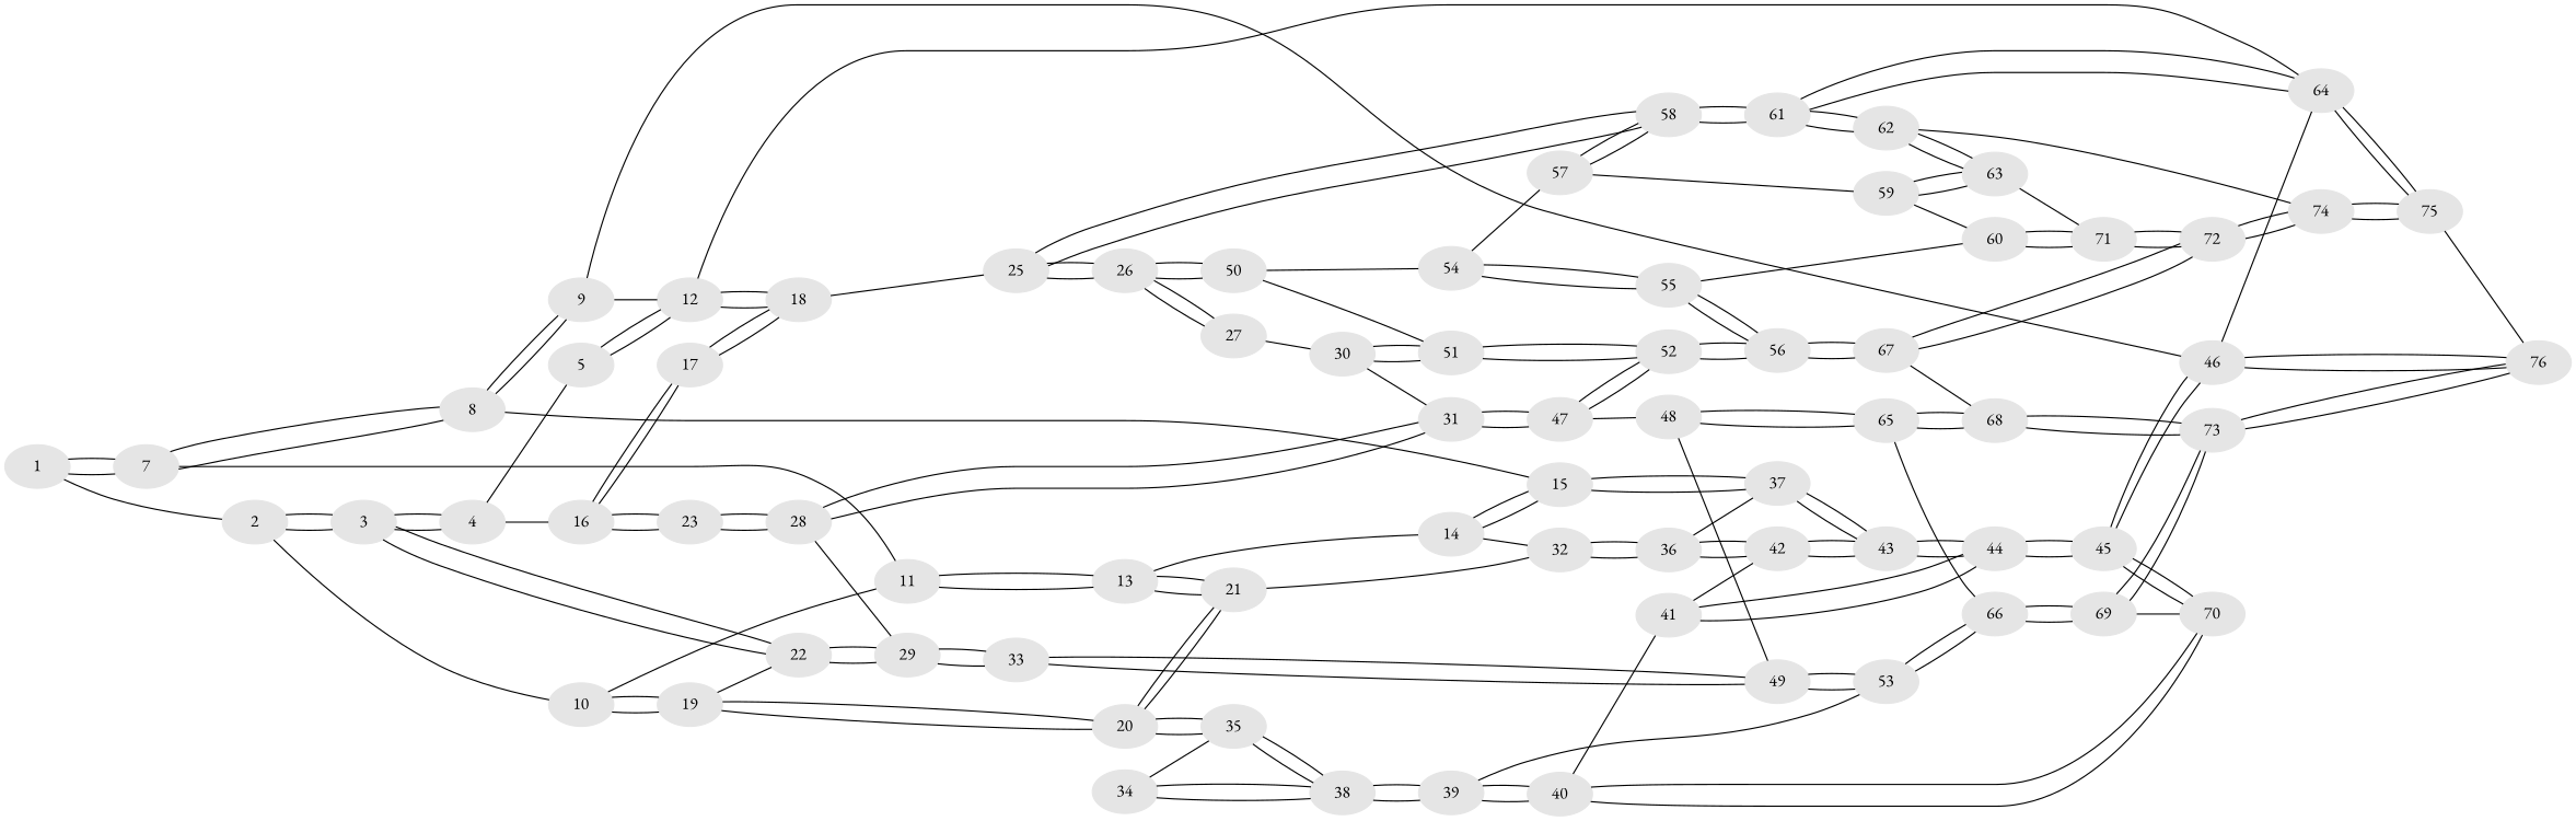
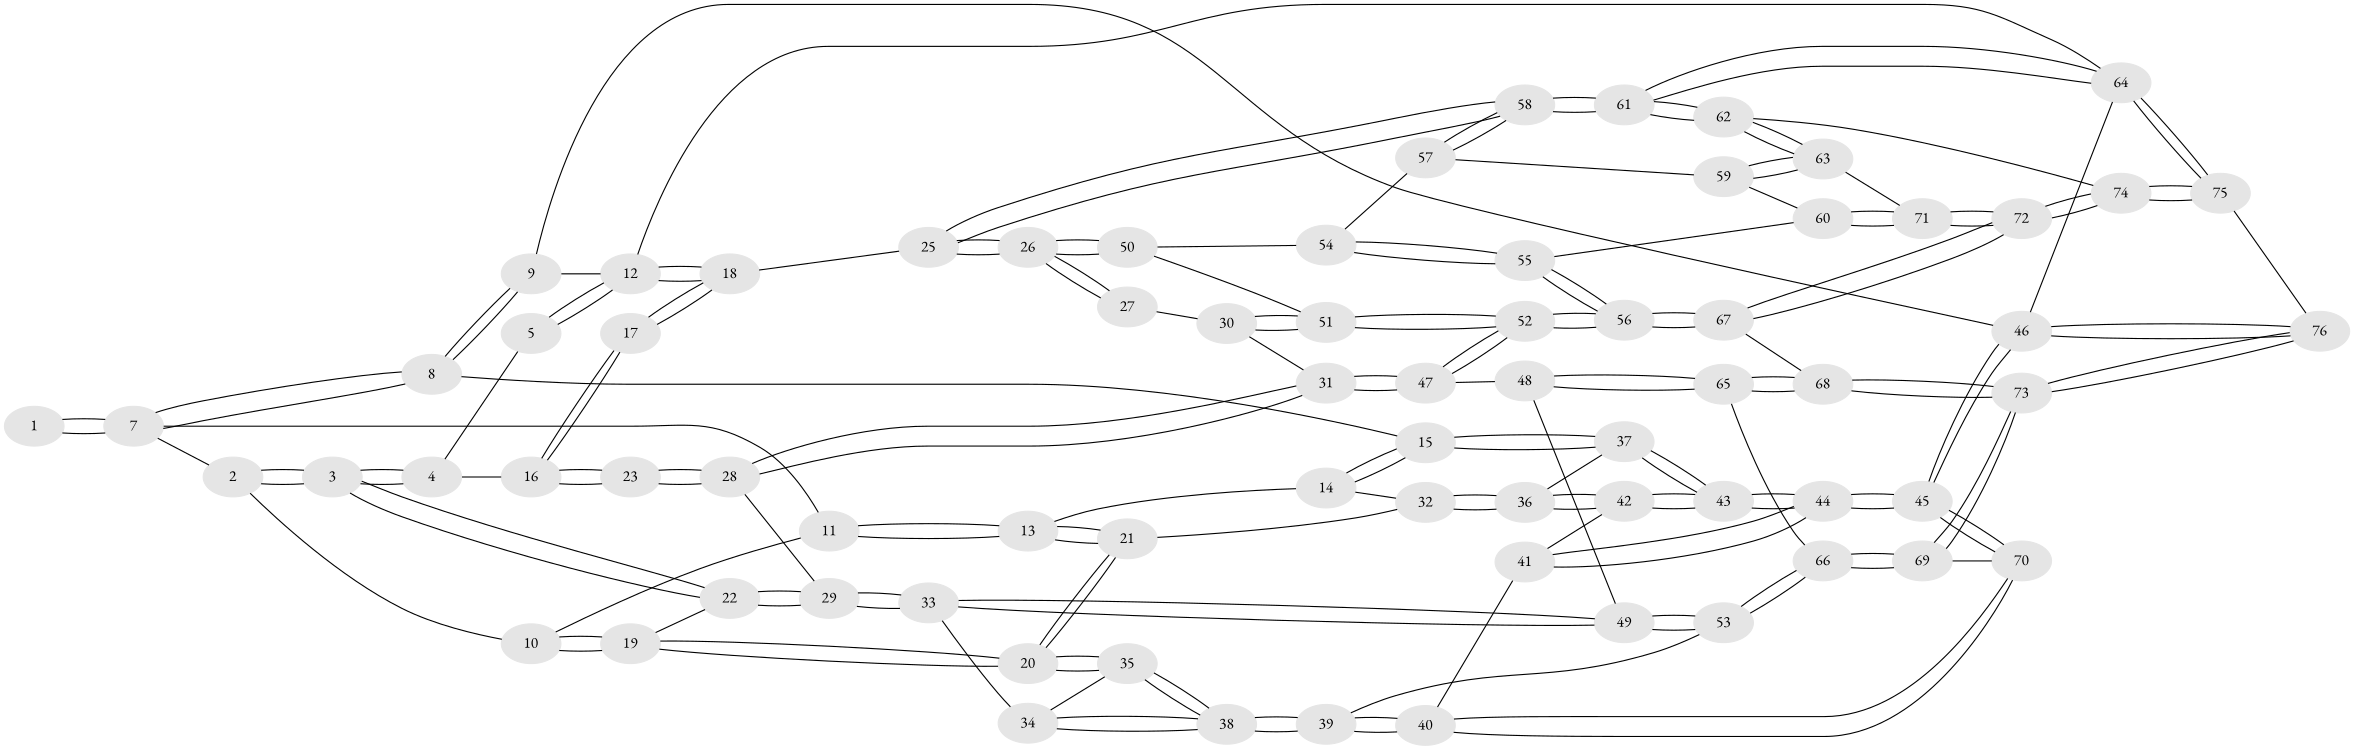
  graph {
    fontname="EB Garamond"
    rankdir=LR
    node [color=gray90 fontname="EB Garamond" style=filled]
    edge [fontname="EB Garamond"]
    1
    2
    7
    3
    10
    8
    11
    4
    22
    19
    5
    16
    29
    12
    17
    23
    18
    64
    9
    46
    15
    13
    37
    76
    20
    14
    21
    25
    75
    32
    36
    43
    28
    26
    58
    35
    38
    33
    31
    27
    30
    50
    61
    51
    54
    47
    34
    49
    52
    48
    42
    53
    39
    44
    40
    41
    70
    66
    45
    65
    56
    68
    55
    57
    67
    69
    60
    59
    71
    72
    63
    62
    74
    73
-   1 -- 2
+   7 -- 2
    1 -- 7
    1 -- 7
    2 -- 3
    2 -- 3
    2 -- 10
    7 -- 8
    7 -- 8
    7 -- 11
    3 -- 4
    3 -- 4
    3 -- 22
    3 -- 22
    10 -- 11
    10 -- 19
    10 -- 19
    8 -- 9
    8 -- 9
    8 -- 15
    11 -- 13
    11 -- 13
    4 -- 5
    4 -- 16
    22 -- 29
    22 -- 29
    19 -- 22
    19 -- 20
    19 -- 20
    5 -- 12
    5 -- 12
    16 -- 17
    16 -- 17
    16 -- 23
    16 -- 23
    29 -- 33
    29 -- 33
    12 -- 18
    12 -- 18
    12 -- 64
    17 -- 18
    17 -- 18
    23 -- 28
    23 -- 28
    18 -- 25
    64 -- 75
    64 -- 75
    9 -- 12
    9 -- 46
    46 -- 64
    46 -- 76
    46 -- 76
    15 -- 37
    15 -- 37
    13 -- 14
    13 -- 21
    13 -- 21
    37 -- 43
    37 -- 43
    20 -- 21
    20 -- 21
    20 -- 35
    20 -- 35
    14 -- 15
    14 -- 15
    14 -- 32
    21 -- 32
    25 -- 26
    25 -- 26
    25 -- 58
    25 -- 58
    75 -- 76
    32 -- 36
    32 -- 36
    36 -- 37
    36 -- 42
    36 -- 42
    43 -- 44
    43 -- 44
    28 -- 29
    28 -- 31
    28 -- 31
    26 -- 27
    26 -- 27
    26 -- 50
    26 -- 50
    58 -- 61
    58 -- 61
    35 -- 38
    35 -- 38
    38 -- 39
    38 -- 39
+   33 -- 34
    33 -- 49
    33 -- 49
    31 -- 47
    31 -- 47
    27 -- 30
    30 -- 31
    30 -- 51
    30 -- 51
    50 -- 51
    50 -- 54
    61 -- 64
    61 -- 64
    61 -- 62
    61 -- 62
    51 -- 52
    51 -- 52
    54 -- 55
    54 -- 55
    54 -- 57
    47 -- 52
    47 -- 52
    47 -- 48
    34 -- 35
    34 -- 38
    34 -- 38
    49 -- 53
    49 -- 53
    52 -- 56
    52 -- 56
    48 -- 49
    48 -- 65
    48 -- 65
    42 -- 43
    42 -- 43
    53 -- 66
    53 -- 66
    39 -- 53
    39 -- 40
    39 -- 40
    44 -- 45
    44 -- 45
    40 -- 41
    40 -- 70
    40 -- 70
    41 -- 42
    41 -- 44
    41 -- 44
    66 -- 69
    66 -- 69
    45 -- 46
    45 -- 46
    45 -- 70
    45 -- 70
    65 -- 66
    65 -- 68
    65 -- 68
    56 -- 67
    56 -- 67
    68 -- 73
    68 -- 73
    55 -- 56
    55 -- 56
    55 -- 60
    57 -- 58
    57 -- 58
    57 -- 59
    67 -- 68
    67 -- 72
    67 -- 72
    69 -- 70
    69 -- 73
    69 -- 73
    60 -- 71
    60 -- 71
    59 -- 60
    59 -- 63
    59 -- 63
    71 -- 72
    71 -- 72
    72 -- 74
    72 -- 74
    63 -- 71
    62 -- 63
    62 -- 63
    62 -- 74
    74 -- 75
    74 -- 75
    73 -- 76
    73 -- 76
  }
